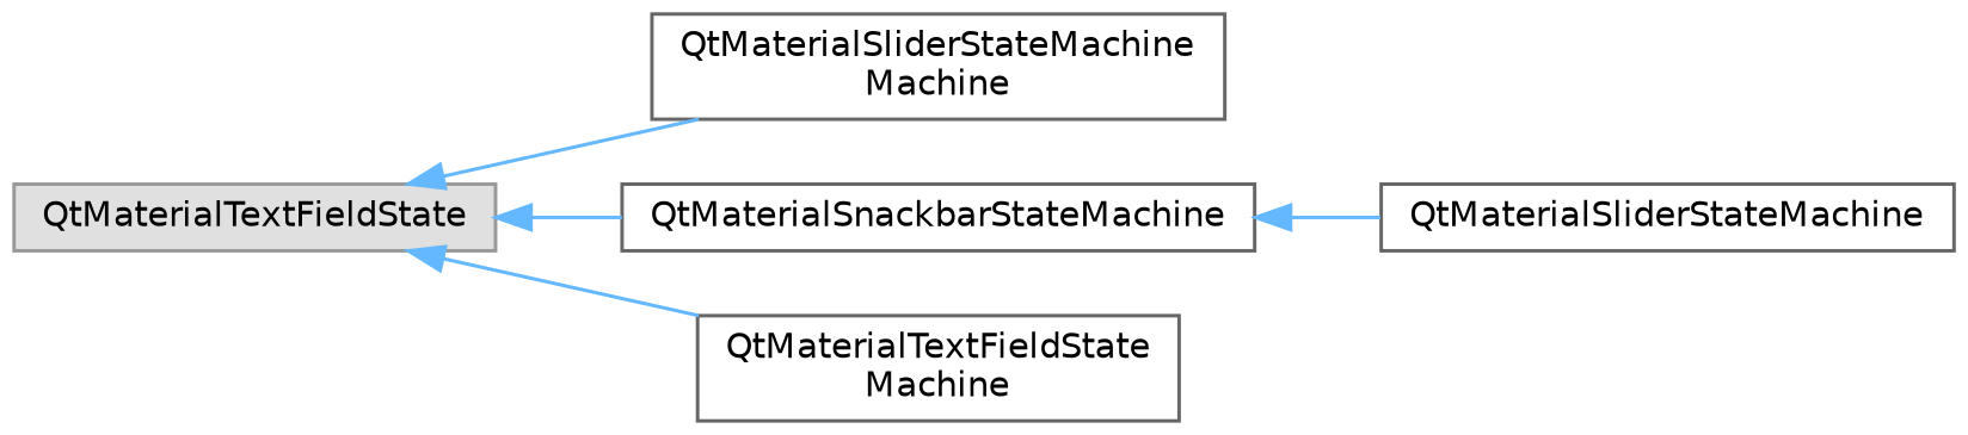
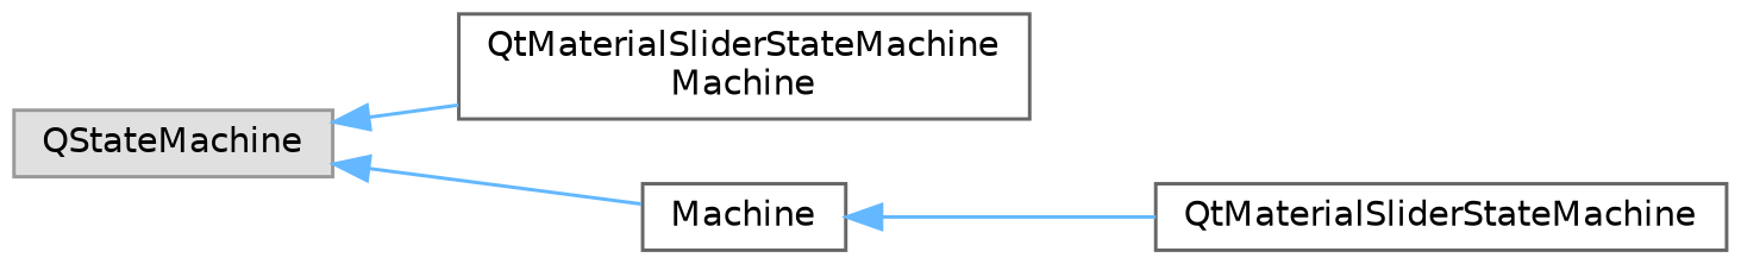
  digraph {
    rankdir=LR
    node [color=grey40 fillcolor=white fontname=Helvetica fontsize=10 shape=box style=filled]
    edge [color=steelblue1 dir=back fontname=Helvetica fontsize=10 labelfontname=Helvetica labelfontsize=10 style=solid]
-   n1 [color=grey60 fillcolor="#E0E0E0" height=0.2 label=QtMaterialTextFieldState width=0.4]
+   n1 [color=grey60 fillcolor="#E0E0E0" height=0.2 label=QStateMachine width=0.4]
    n2 [height=0.2 label="QtMaterialSliderStateMachine\lMachine" width=0.4]
-   n3 [height=0.2 label=QtMaterialSnackbarStateMachine width=0.4]
-   n4 [height=0.2 label="QtMaterialTextFieldState\lMachine" width=0.4]
+   n3 [height=0.2 label=Machine width=0.4]
    n5 [height=0.2 label=QtMaterialSliderStateMachine width=0.4]
    n1 -> n2
    n1 -> n3
-   n1 -> n4
    n3 -> n5
  }
